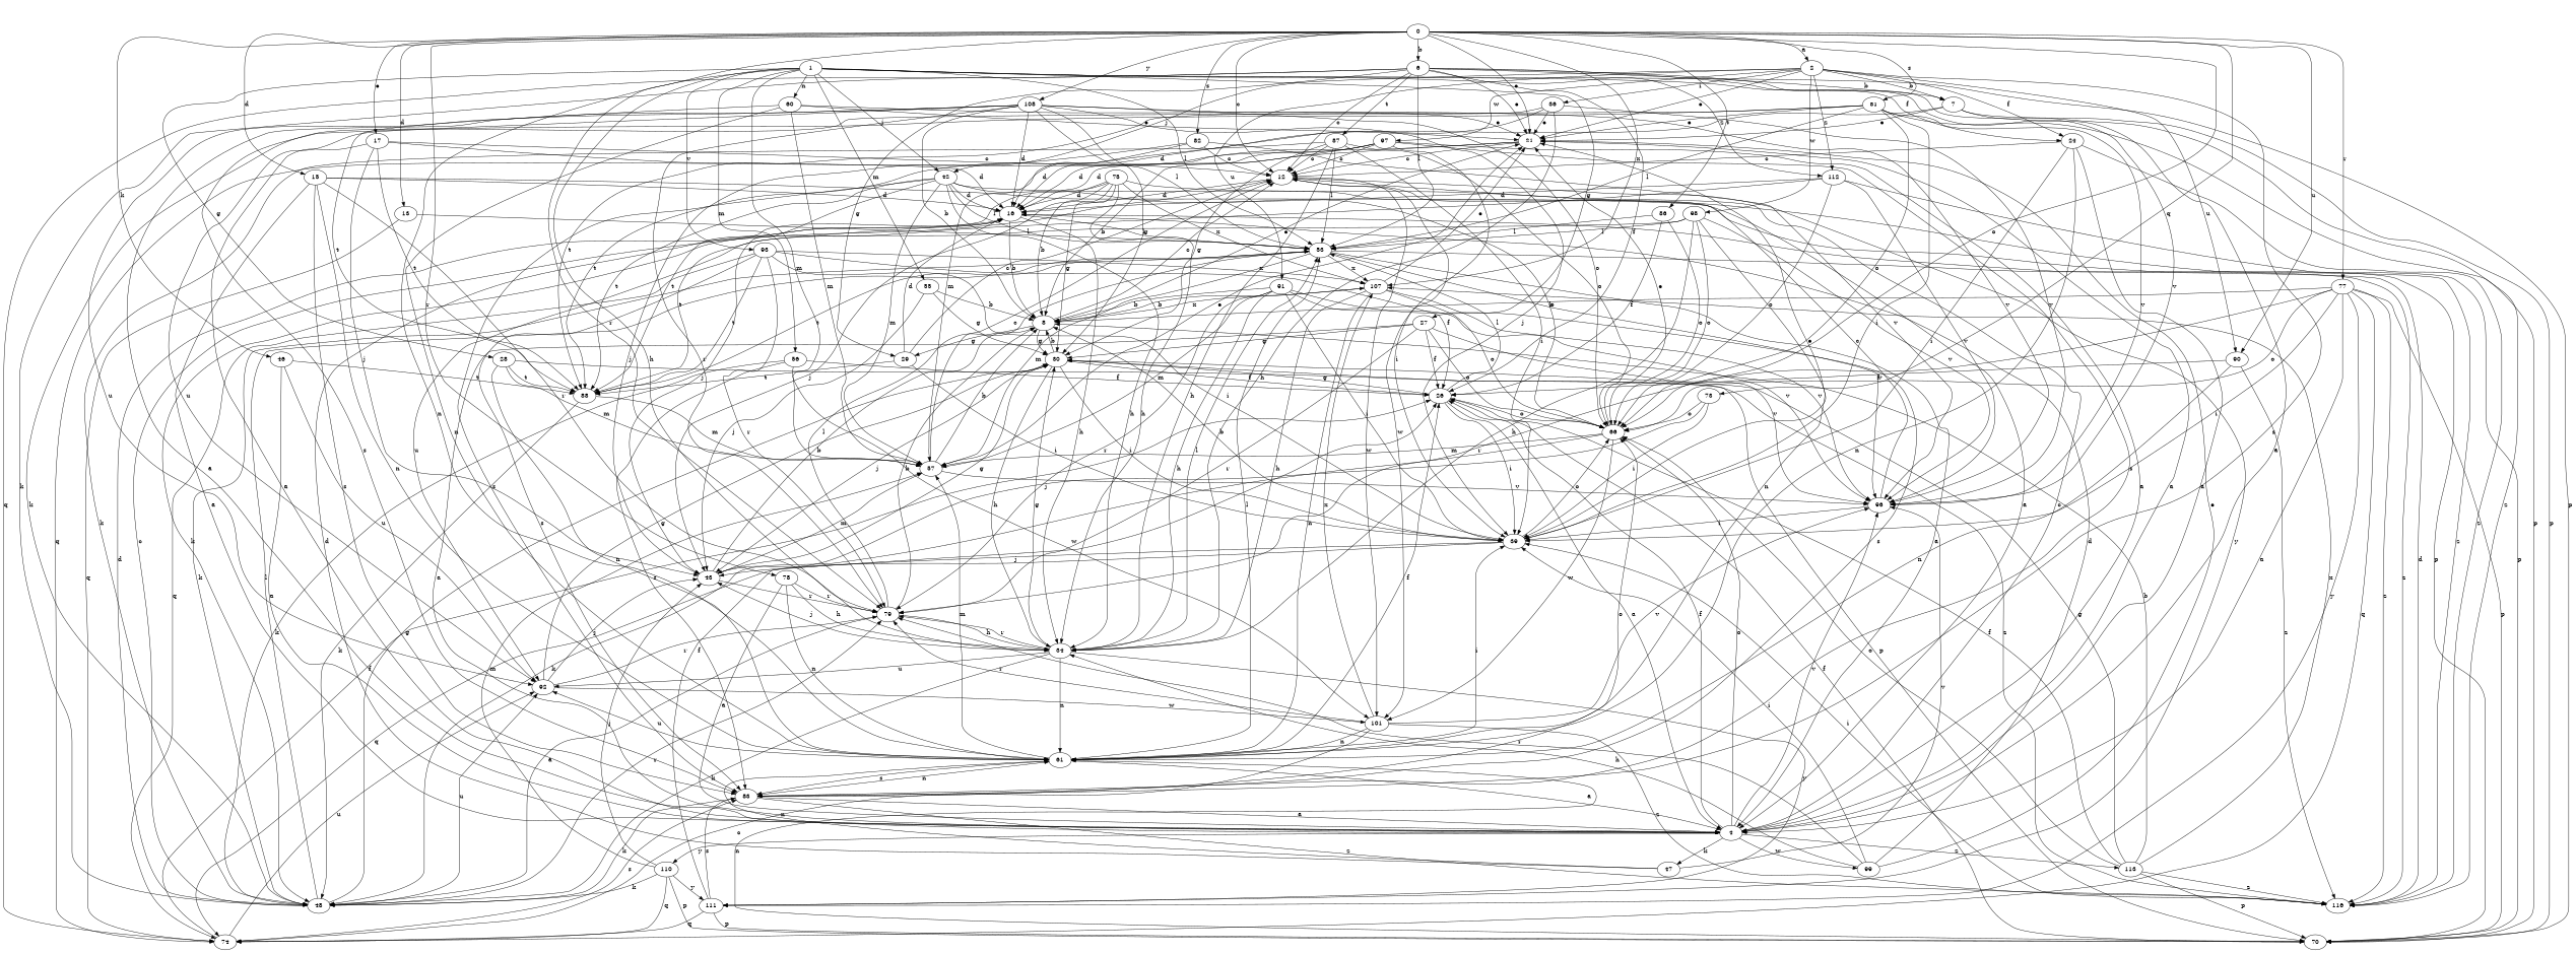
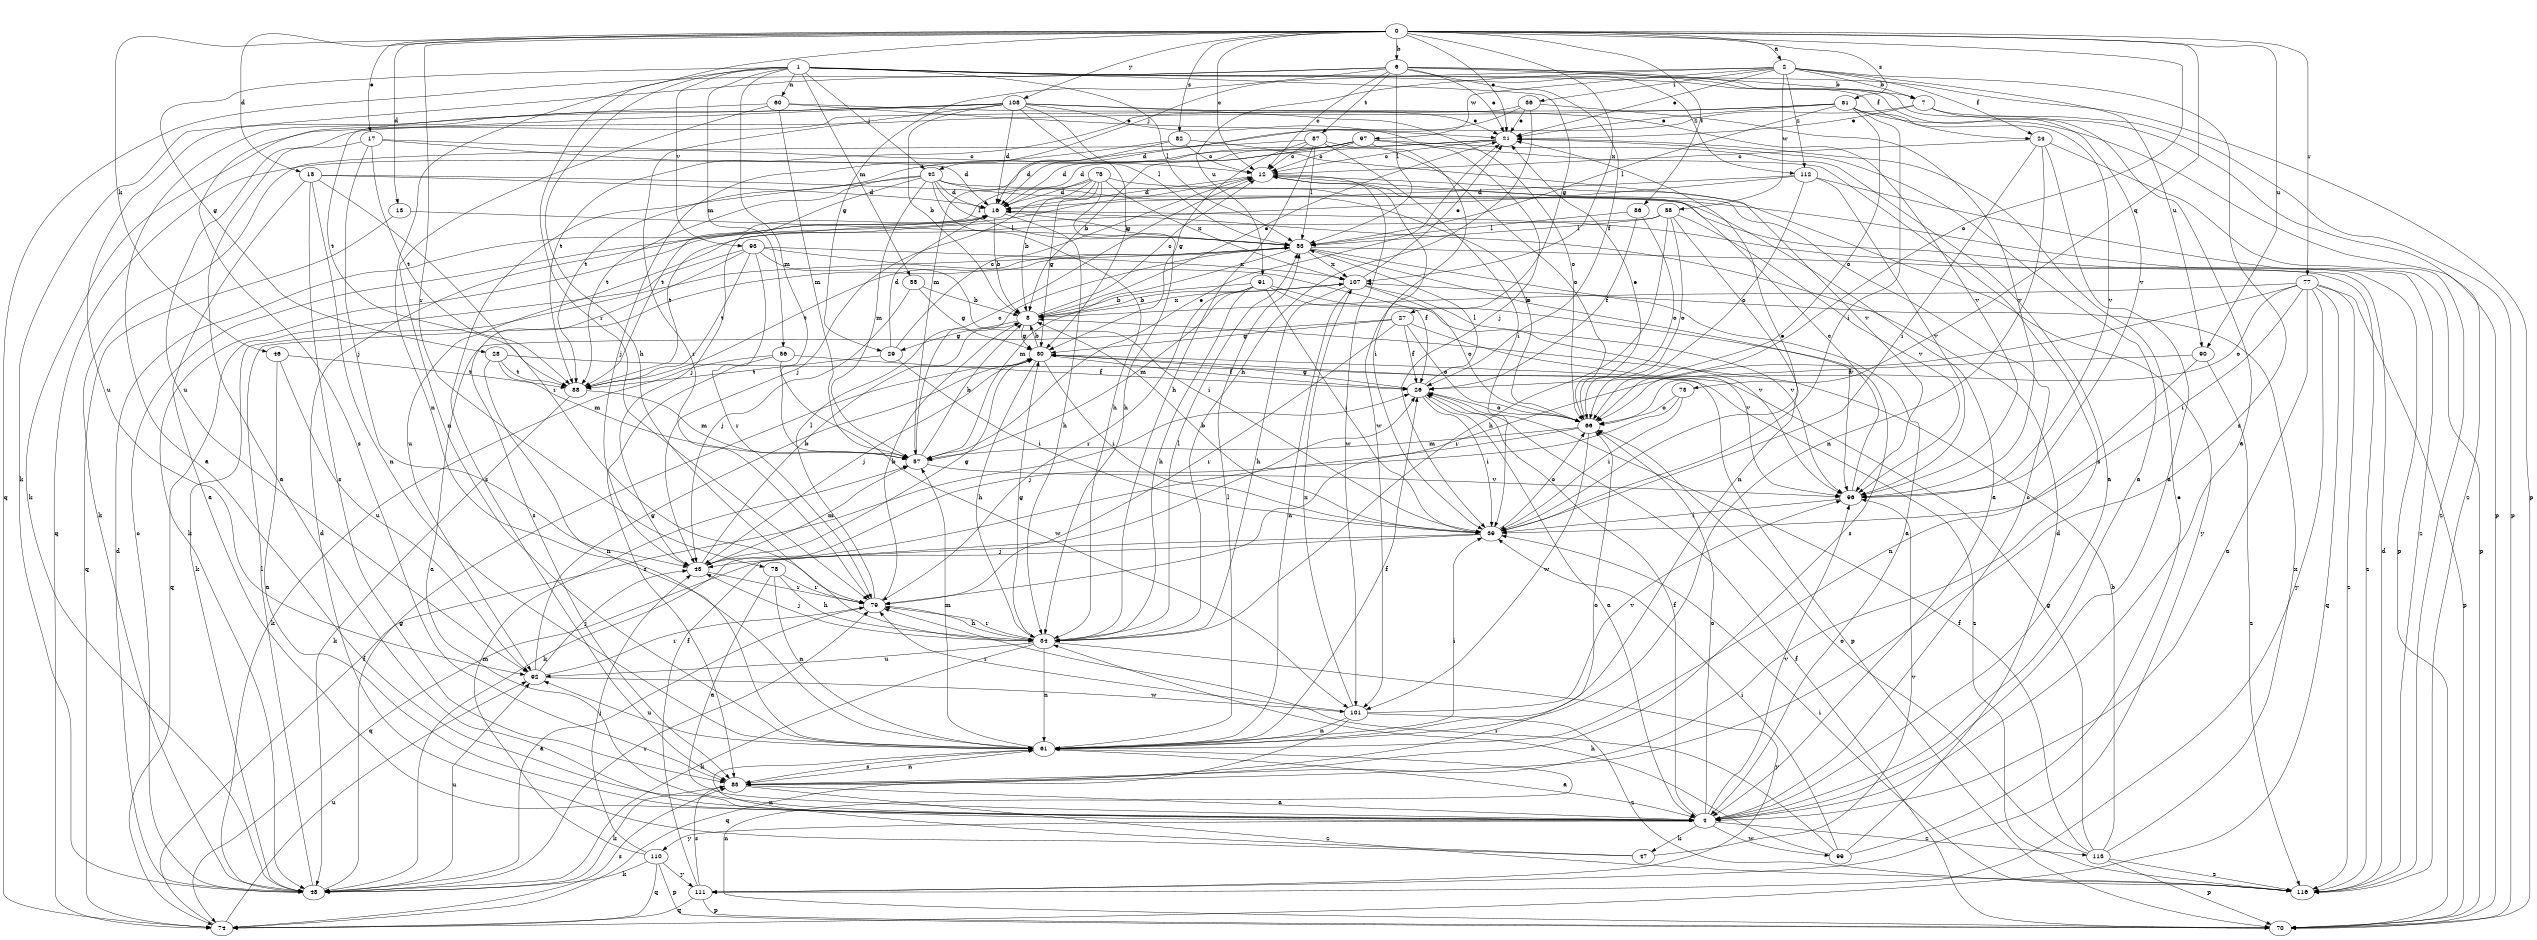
  strict digraph {
    0
    2
    6
    12
    13
    15
    17
    21
    46
    66
    73
    77
    78
    79
    81
    82
    86
    90
    107
    108
    24
    42
    112
    7
    36
    83
    91
    97
-   98
+   98 [label=58]
    53
    4
    26
    96
    29
    48
    74
    87
    16
    39
    101
    111
    61
    70
    88
    43
    92
    57
    75
    34
    116
    8
    30
    1
    27
    28
    55
    56
    60
    93
    47
    99
    110
    113
    0 -> 2 [label=a]
    0 -> 6 [label=b]
    0 -> 12 [label=c]
    0 -> 13 [label=d]
    0 -> 15 [label=d]
    0 -> 17 [label=e]
    0 -> 21 [label=e]
    0 -> 46 [label=k]
    0 -> 66 [label=o]
    0 -> 73 [label=q]
    0 -> 77 [label=r]
    0 -> 78 [label=r]
    0 -> 79 [label=r]
    0 -> 81 [label=s]
    0 -> 82 [label=s]
    0 -> 86 [label=t]
    0 -> 90 [label=u]
    0 -> 107 [label=x]
    0 -> 108 [label=y]
    2 -> 21 [label=e]
    2 -> 90 [label=u]
    2 -> 24 [label=f]
    2 -> 42 [label=j]
    2 -> 112 [label=z]
    2 -> 7 [label=b]
    2 -> 36 [label=i]
    2 -> 83 [label=s]
    2 -> 91 [label=u]
    2 -> 97 [label=w]
    2 -> 98 [label=w]
    6 -> 12 [label=c]
    6 -> 21 [label=e]
    6 -> 7 [label=b]
    6 -> 53 [label=l]
    6 -> 4 [label=a]
    6 -> 26 [label=f]
    6 -> 96 [label=v]
    6 -> 29 [label=g]
    6 -> 48 [label=k]
    6 -> 74 [label=q]
    6 -> 87 [label=t]
    12 -> 16 [label=d]
    12 -> 39 [label=i]
    12 -> 101 [label=w]
    12 -> 111 [label=y]
    13 -> 53 [label=l]
    13 -> 74 [label=q]
    15 -> 79 [label=r]
    15 -> 83 [label=s]
    15 -> 4 [label=a]
    15 -> 16 [label=d]
    15 -> 61 [label=n]
    15 -> 70 [label=p]
    17 -> 12 [label=c]
    17 -> 4 [label=a]
    17 -> 16 [label=d]
    17 -> 88 [label=t]
    17 -> 43 [label=j]
    21 -> 12 [label=c]
    21 -> 4 [label=a]
    21 -> 74 [label=q]
    21 -> 16 [label=d]
    46 -> 4 [label=a]
    46 -> 88 [label=t]
    46 -> 92 [label=u]
    66 -> 21 [label=e]
    66 -> 48 [label=k]
    66 -> 101 [label=w]
    66 -> 57 [label=m]
    73 -> 66 [label=o]
    73 -> 39 [label=i]
    73 -> 43 [label=j]
    77 -> 66 [label=o]
    77 -> 79 [label=r]
    77 -> 4 [label=a]
    77 -> 74 [label=q]
    77 -> 39 [label=i]
    77 -> 111 [label=y]
    77 -> 70 [label=p]
    77 -> 116 [label=z]
    77 -> 8 [label=b]
    78 -> 79 [label=r]
    78 -> 4 [label=a]
    78 -> 61 [label=n]
    78 -> 34 [label=h]
    79 -> 53 [label=l]
    79 -> 48 [label=a]
    79 -> 34 [label=h]
    79 -> 8 [label=b]
    81 -> 21 [label=e]
    81 -> 66 [label=o]
    81 -> 53 [label=l]
    81 -> 96 [label=v]
    81 -> 48 [label=k]
    81 -> 39 [label=i]
    81 -> 70 [label=p]
    81 -> 92 [label=u]
    82 -> 12 [label=c]
    82 -> 96 [label=v]
    82 -> 16 [label=d]
    82 -> 43 [label=j]
    86 -> 66 [label=o]
    86 -> 53 [label=l]
    86 -> 26 [label=f]
    90 -> 26 [label=f]
    90 -> 61 [label=n]
    90 -> 116 [label=z]
    107 -> 21 [label=e]
    107 -> 66 [label=o]
    107 -> 96 [label=v]
    107 -> 61 [label=n]
    107 -> 34 [label=h]
    107 -> 8 [label=b]
    108 -> 21 [label=e]
    108 -> 66 [label=o]
    108 -> 79 [label=r]
    108 -> 83 [label=s]
    108 -> 53 [label=l]
    108 -> 4 [label=a]
    108 -> 16 [label=d]
    108 -> 39 [label=j]
    108 -> 92 [label=u]
    108 -> 8 [label=b]
    108 -> 30 [label=g]
    24 -> 12 [label=c]
    24 -> 4 [label=a]
    24 -> 39 [label=i]
    24 -> 61 [label=n]
    24 -> 116 [label=z]
    42 -> 66 [label=o]
    42 -> 83 [label=s]
    42 -> 53 [label=l]
    42 -> 4 [label=a]
    42 -> 16 [label=d]
    42 -> 88 [label=t]
    42 -> 43 [label=j]
    42 -> 57 [label=m]
    42 -> 34 [label=h]
    112 -> 66 [label=o]
    112 -> 96 [label=v]
    112 -> 48 [label=k]
    112 -> 16 [label=d]
    112 -> 70 [label=p]
    7 -> 21 [label=e]
    7 -> 70 [label=p]
    7 -> 57 [label=m]
    7 -> 116 [label=z]
    36 -> 21 [label=e]
    36 -> 96 [label=v]
    36 -> 16 [label=d]
    36 -> 88 [label=t]
    36 -> 34 [label=h]
    83 -> 66 [label=o]
    83 -> 4 [label=a]
    83 -> 48 [label=k]
    83 -> 61 [label=n]
    83 -> 116 [label=z]
    91 -> 79 [label=r]
    91 -> 83 [label=s]
    91 -> 96 [label=v]
    91 -> 39 [label=i]
    91 -> 57 [label=m]
    91 -> 34 [label=h]
    91 -> 8 [label=b]
    97 -> 12 [label=c]
    97 -> 83 [label=s]
    97 -> 4 [label=a]
    97 -> 16 [label=d]
    97 -> 101 [label=w]
    97 -> 88 [label=t]
    97 -> 8 [label=b]
    98 -> 66 [label=o]
    98 -> 53 [label=l]
    98 -> 96 [label=v]
    98 -> 61 [label=n]
    98 -> 92 [label=u]
    98 -> 34 [label=h]
    53 -> 107 [label=x]
    53 -> 4 [label=a]
    53 -> 96 [label=v]
    53 -> 48 [label=k]
    53 -> 88 [label=t]
    53 -> 57 [label=m]
    53 -> 116 [label=z]
    4 -> 12 [label=c]
    4 -> 66 [label=o]
    4 -> 26 [label=f]
    4 -> 96 [label=v]
    4 -> 47 [label=k]
    4 -> 99 [label=w]
    4 -> 110 [label=y]
    4 -> 113 [label=z]
    26 -> 66 [label=o]
    26 -> 53 [label=l]
    26 -> 4 [label=a]
    26 -> 39 [label=i]
    26 -> 30 [label=g]
    96 -> 12 [label=c]
    96 -> 39 [label=i]
    29 -> 12 [label=c]
    29 -> 16 [label=d]
    29 -> 39 [label=i]
    29 -> 88 [label=t]
    48 -> 12 [label=c]
    48 -> 79 [label=r]
    48 -> 53 [label=l]
    48 -> 16 [label=d]
    48 -> 92 [label=u]
    48 -> 30 [label=g]
    74 -> 83 [label=s]
    74 -> 26 [label=f]
    74 -> 92 [label=u]
    87 -> 12 [label=c]
    87 -> 66 [label=o]
    87 -> 53 [label=l]
    87 -> 48 [label=k]
    87 -> 39 [label=i]
    87 -> 34 [label=h]
    87 -> 30 [label=g]
    16 -> 53 [label=l]
    16 -> 88 [label=t]
    16 -> 34 [label=h]
    16 -> 8 [label=b]
    39 -> 21 [label=e]
    39 -> 66 [label=o]
    39 -> 74 [label=q]
    39 -> 43 [label=j]
    39 -> 8 [label=b]
    101 -> 79 [label=r]
    101 -> 107 [label=x]
    101 -> 96 [label=v]
-   101 -> 74 [label=c]
+   101 -> 74 [label=q]
    101 -> 61 [label=n]
    101 -> 116 [label=z]
    111 -> 83 [label=s]
    111 -> 26 [label=f]
    111 -> 74 [label=q]
    111 -> 70 [label=p]
    61 -> 83 [label=s]
    61 -> 53 [label=l]
    61 -> 4 [label=a]
    61 -> 26 [label=f]
    61 -> 39 [label=i]
    61 -> 92 [label=u]
    61 -> 57 [label=m]
    70 -> 26 [label=f]
    70 -> 61 [label=n]
    88 -> 48 [label=k]
    88 -> 57 [label=m]
    43 -> 79 [label=r]
    43 -> 57 [label=m]
    43 -> 8 [label=b]
    43 -> 30 [label=g]
    92 -> 79 [label=r]
    92 -> 101 [label=w]
    92 -> 43 [label=j]
    92 -> 30 [label=g]
    57 -> 12 [label=c]
    57 -> 21 [label=e]
    57 -> 96 [label=v]
    57 -> 8 [label=b]
    75 -> 107 [label=x]
    75 -> 16 [label=d]
    75 -> 88 [label=t]
    75 -> 43 [label=j]
    75 -> 34 [label=h]
    75 -> 116 [label=z]
    75 -> 8 [label=b]
    75 -> 30 [label=g]
    34 -> 79 [label=r]
    34 -> 53 [label=l]
    34 -> 48 [label=k]
    34 -> 111 [label=y]
    34 -> 61 [label=n]
    34 -> 43 [label=j]
    34 -> 92 [label=u]
    34 -> 30 [label=g]
    116 -> 16 [label=d]
    116 -> 39 [label=i]
    8 -> 12 [label=c]
    8 -> 21 [label=e]
    8 -> 107 [label=x]
    8 -> 29 [label=g]
    8 -> 30 [label=g]
    30 -> 26 [label=f]
    30 -> 39 [label=i]
    30 -> 70 [label=p]
    30 -> 43 [label=j]
    30 -> 34 [label=h]
    30 -> 8 [label=b]
    1 -> 24 [label=f]
    1 -> 42 [label=j]
    1 -> 112 [label=z]
    1 -> 53 [label=l]
    1 -> 61 [label=n]
    1 -> 70 [label=p]
    1 -> 57 [label=m]
    1 -> 34 [label=h]
    1 -> 27 [label=g]
    1 -> 28 [label=g]
    1 -> 55 [label=m]
    1 -> 56 [label=m]
    1 -> 60 [label=n]
    1 -> 93 [label=v]
    27 -> 66 [label=o]
    27 -> 79 [label=r]
    27 -> 4 [label=a]
    27 -> 26 [label=f]
    27 -> 96 [label=v]
    27 -> 30 [label=g]
    28 -> 61 [label=n]
    28 -> 88 [label=t]
    28 -> 57 [label=m]
    28 -> 116 [label=z]
    55 -> 43 [label=j]
    55 -> 8 [label=b]
    55 -> 30 [label=g]
    56 -> 83 [label=s]
    56 -> 26 [label=f]
    56 -> 48 [label=k]
    56 -> 101 [label=w]
    60 -> 21 [label=e]
    60 -> 96 [label=v]
    60 -> 61 [label=n]
    60 -> 88 [label=t]
    60 -> 57 [label=m]
    93 -> 79 [label=r]
    93 -> 107 [label=x]
    93 -> 83 [label=s]
    93 -> 26 [label=f]
    93 -> 74 [label=q]
    93 -> 39 [label=i]
    93 -> 88 [label=t]
    47 -> 96 [label=v]
    47 -> 16 [label=d]
    47 -> 61 [label=n]
    99 -> 21 [label=e]
    99 -> 79 [label=r]
    99 -> 16 [label=d]
    99 -> 39 [label=i]
    99 -> 34 [label=h]
    110 -> 48 [label=k]
    110 -> 74 [label=q]
    110 -> 111 [label=y]
    110 -> 70 [label=p]
    110 -> 43 [label=j]
    110 -> 57 [label=m]
    113 -> 66 [label=o]
    113 -> 107 [label=x]
    113 -> 26 [label=f]
    113 -> 70 [label=p]
    113 -> 116 [label=z]
    113 -> 8 [label=b]
    113 -> 30 [label=g]
  }
